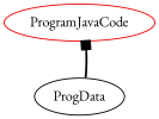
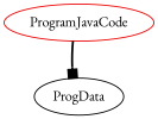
  digraph {
    fontname="EB Garamond"
    node [fontname="EB Garamond"]
    n1 [color=red2 label=ProgramJavaCode shape=oval]
    ProgData
-   ProgData -> n1 [style=bold arrowhead=box fontname="EB Garamond"]
+   n1 -> ProgData [style=bold arrowhead=box fontname="EB Garamond"]
  }
